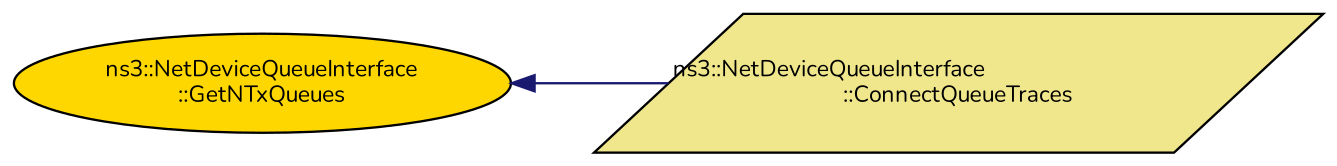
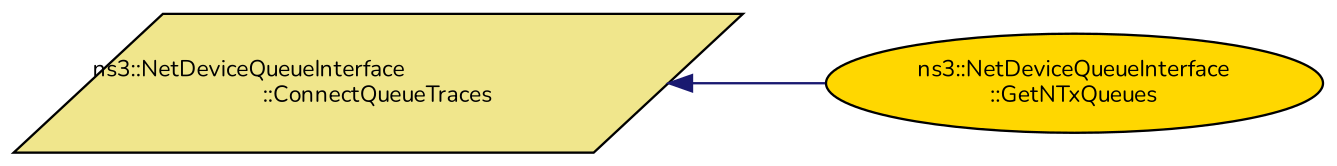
  digraph {
    rankdir=LR
    fontname=Nunito
    node [color=black fontname=Nunito fontsize=10 style=filled]
    n1 [fillcolor=gold fontcolor=black height=0.2 label="ns3::NetDeviceQueueInterface\l::GetNTxQueues" shape=ellipse width=0.4]
    n2 [fillcolor=khaki height=0.2 label="ns3::NetDeviceQueueInterface\l::ConnectQueueTraces" shape=parallelogram width=0.4]
-   n1 -> n2 [color=midnightblue dir=back fontname=Nunito fontsize=10 labelfontname=Helvetica labelfontsize=10 style=solid]
+   n2 -> n1 [color=midnightblue dir=back fontname=Nunito fontsize=10 labelfontname=Helvetica labelfontsize=10 style=solid]
  }
